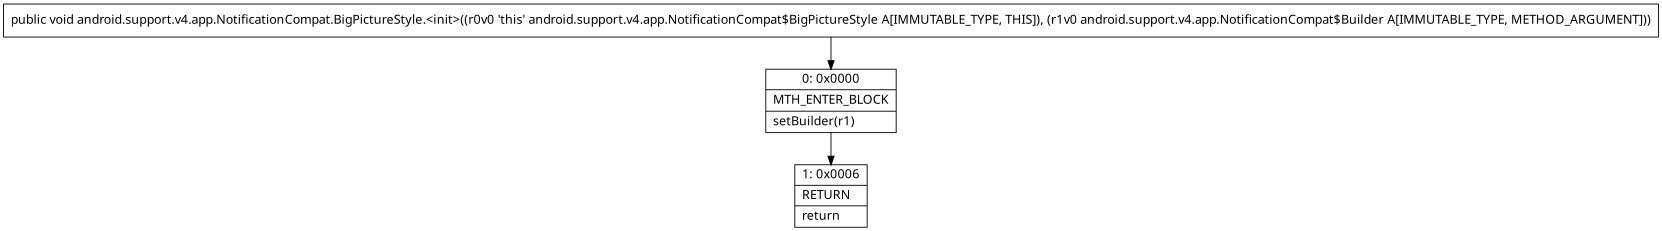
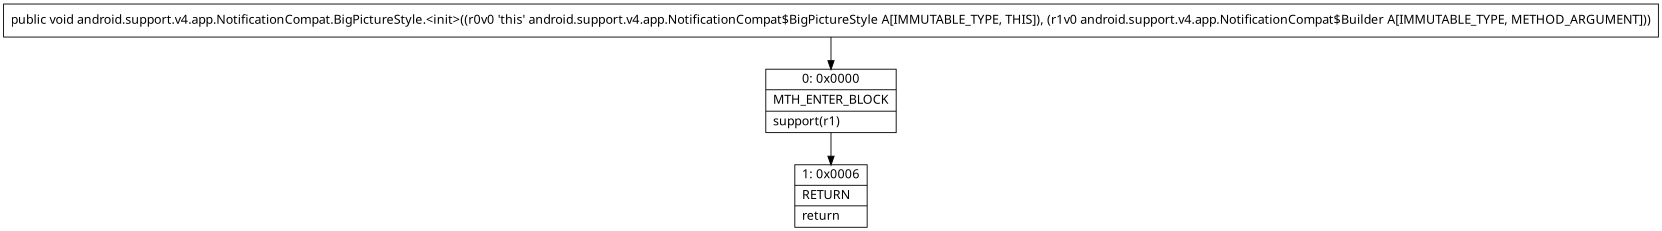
  digraph {
    fontname="Noto Sans"
    node [shape=record fontname="Noto Sans"]
    edge [fontname="Noto Sans"]
-   n1 [label="{0\:\ 0x0000|MTH_ENTER_BLOCK\l|setBuilder(r1)\l}"]
+   n1 [label="{0\:\ 0x0000|MTH_ENTER_BLOCK\l|support(r1)\l}"]
    n2 [label="{1\:\ 0x0006|RETURN\l|return\l}"]
    n3 [label="{public void android.support.v4.app.NotificationCompat.BigPictureStyle.\<init\>((r0v0 'this' android.support.v4.app.NotificationCompat$BigPictureStyle A[IMMUTABLE_TYPE, THIS]), (r1v0 android.support.v4.app.NotificationCompat$Builder A[IMMUTABLE_TYPE, METHOD_ARGUMENT])) }"]
    n1 -> n2
    n3 -> n1
  }
